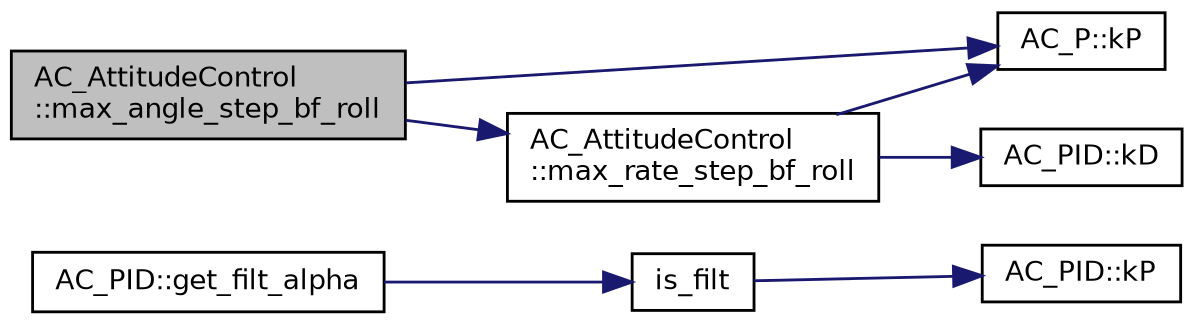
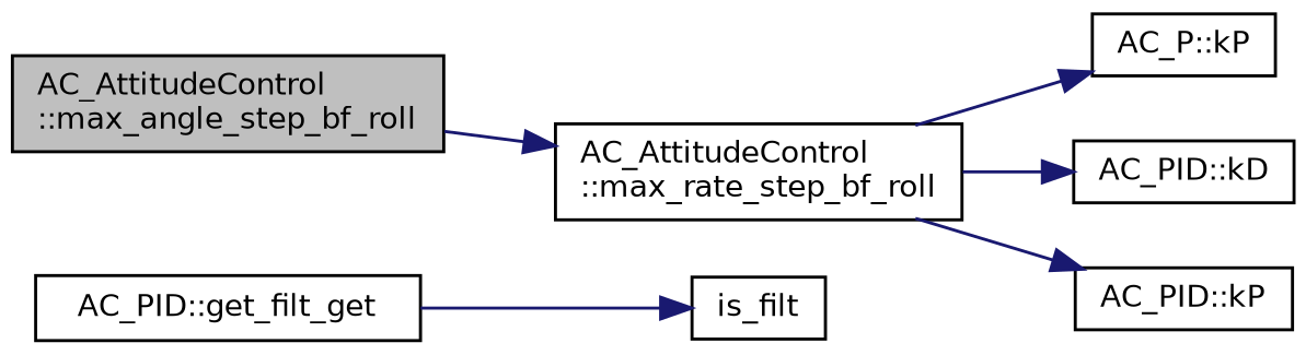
  digraph {
    rankdir=LR
    node [color=black fillcolor=white fontname=Helvetica fontsize=10 shape=record style=filled]
    edge [color=midnightblue fontname=Helvetica fontsize=10 labelfontname=Helvetica labelfontsize=10 style=solid]
    n1 [fillcolor=grey75 fontcolor=black height=0.2 label="AC_AttitudeControl\l::max_angle_step_bf_roll" width=0.4]
    n2 [height=0.2 label="AC_AttitudeControl\l::max_rate_step_bf_roll" width=0.4]
    n3 [height=0.2 label="AC_P::kP" width=0.4]
    n4 [height=0.2 label="AC_PID::kD" width=0.4]
    n5 [height=0.2 label="AC_PID::kP" width=0.4]
-   n6 [height=0.2 label="AC_PID::get_filt_alpha" width=0.4]
+   n6 [height=0.2 label="AC_PID::get_filt_get" width=0.4]
    n7 [height=0.2 label=is_filt width=0.4]
    n1 -> n2
-   n1 -> n3
    n2 -> n3
    n2 -> n4
-   n7 -> n5
+   n2 -> n5
    n6 -> n7
  }
